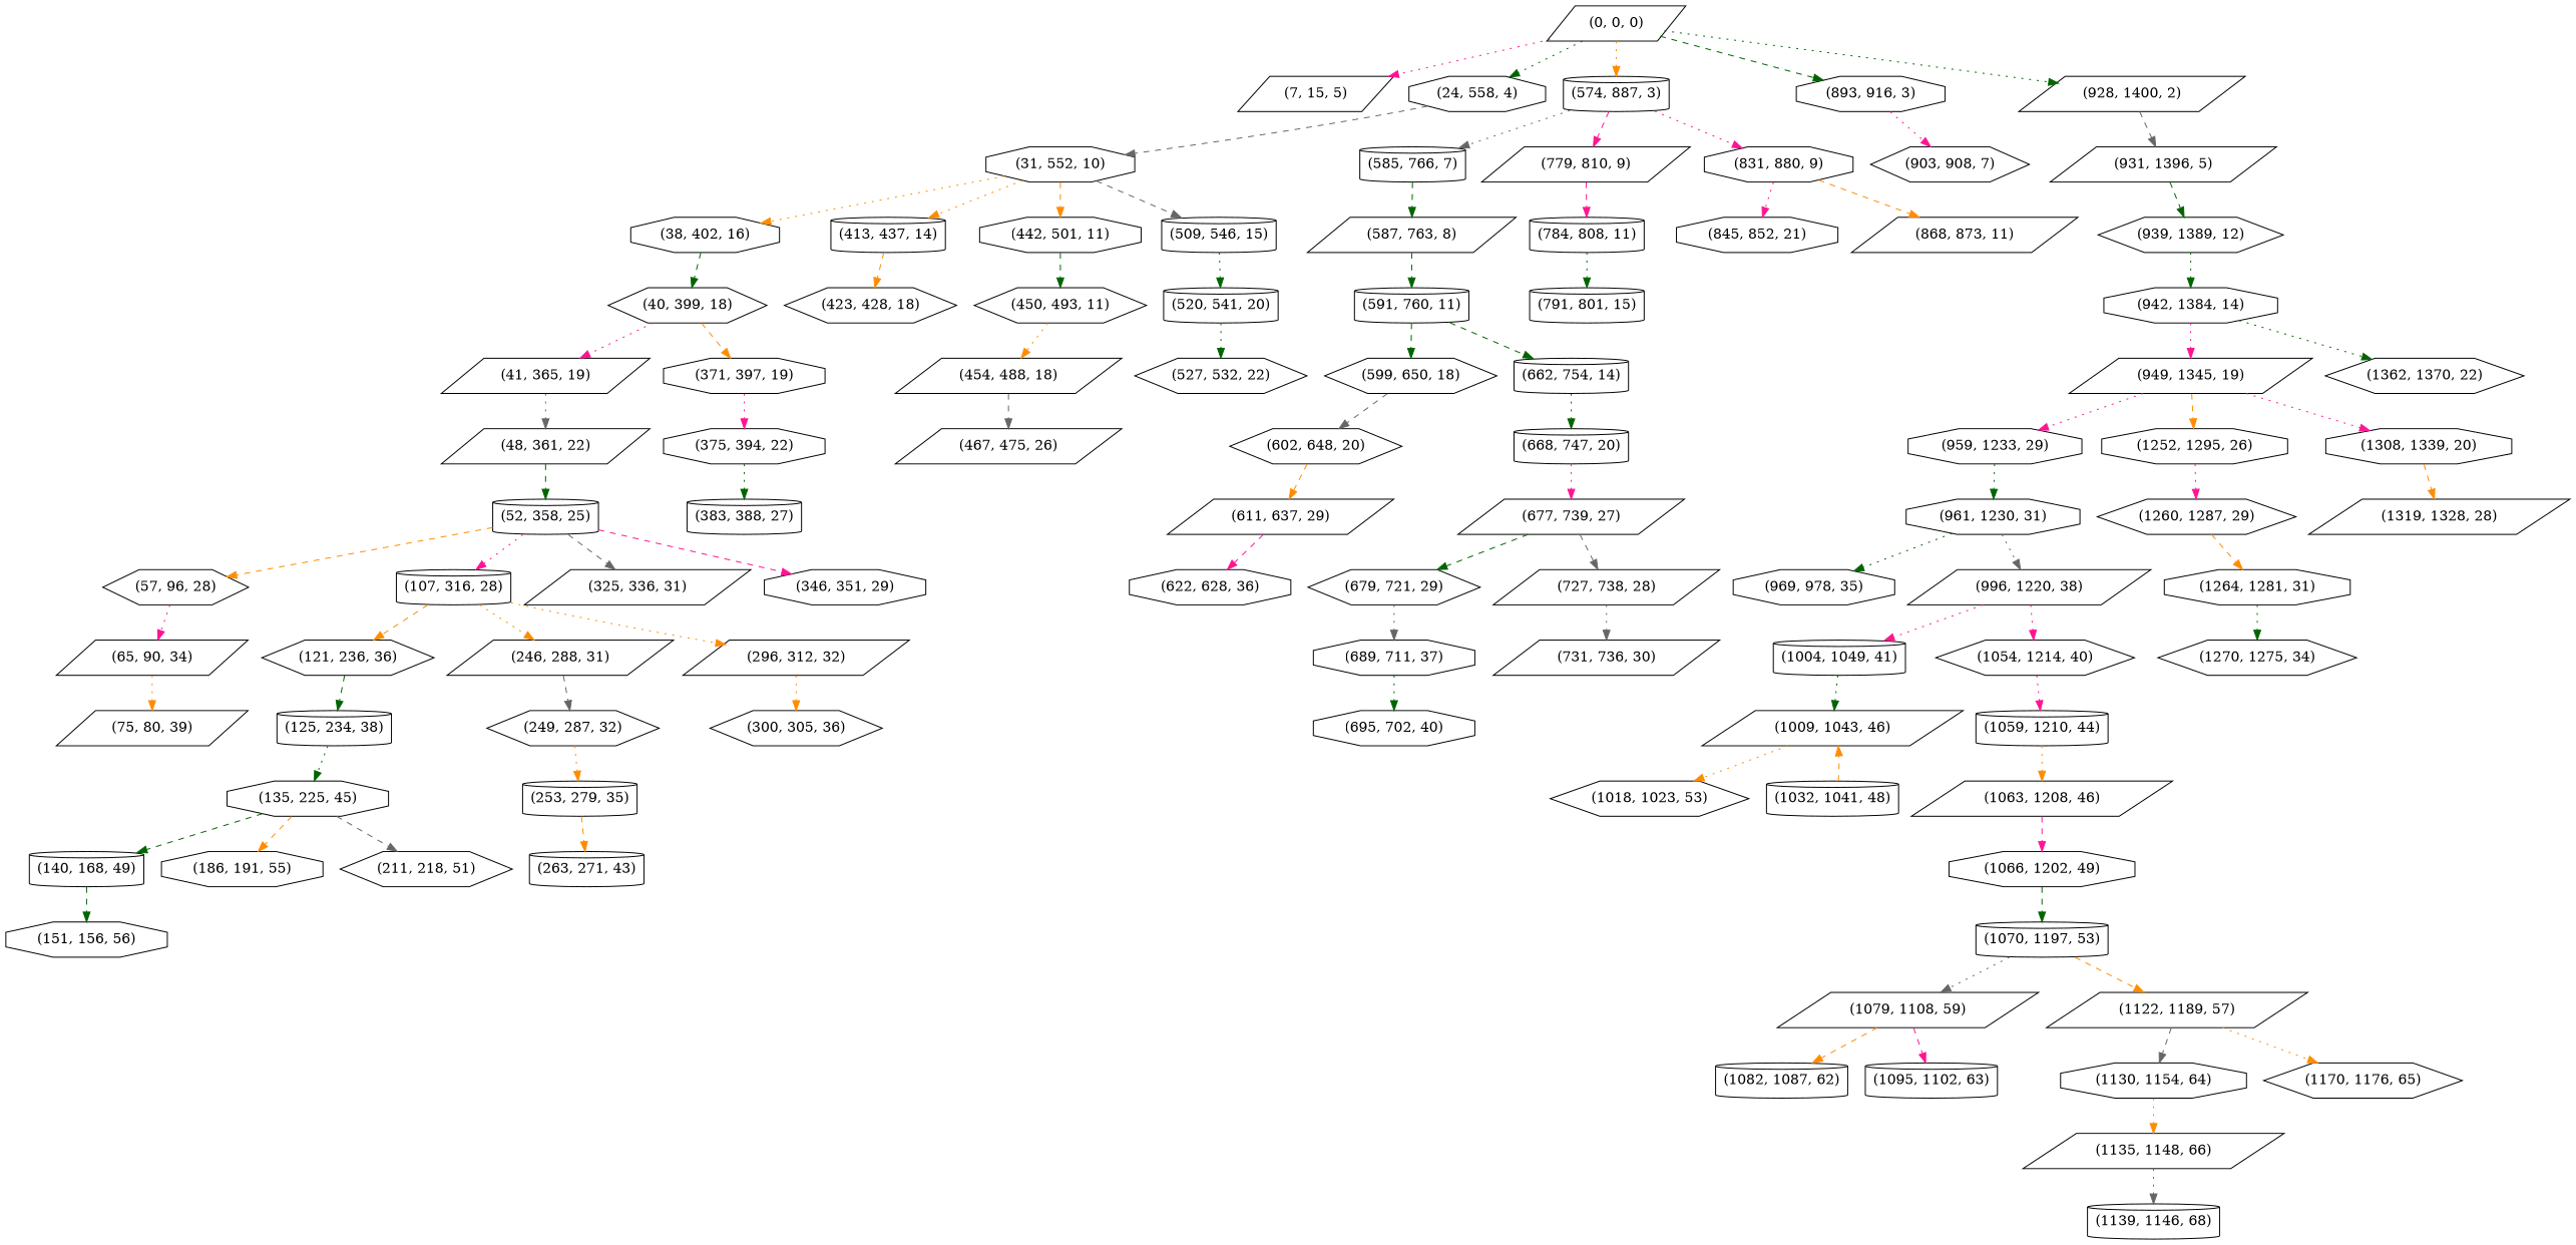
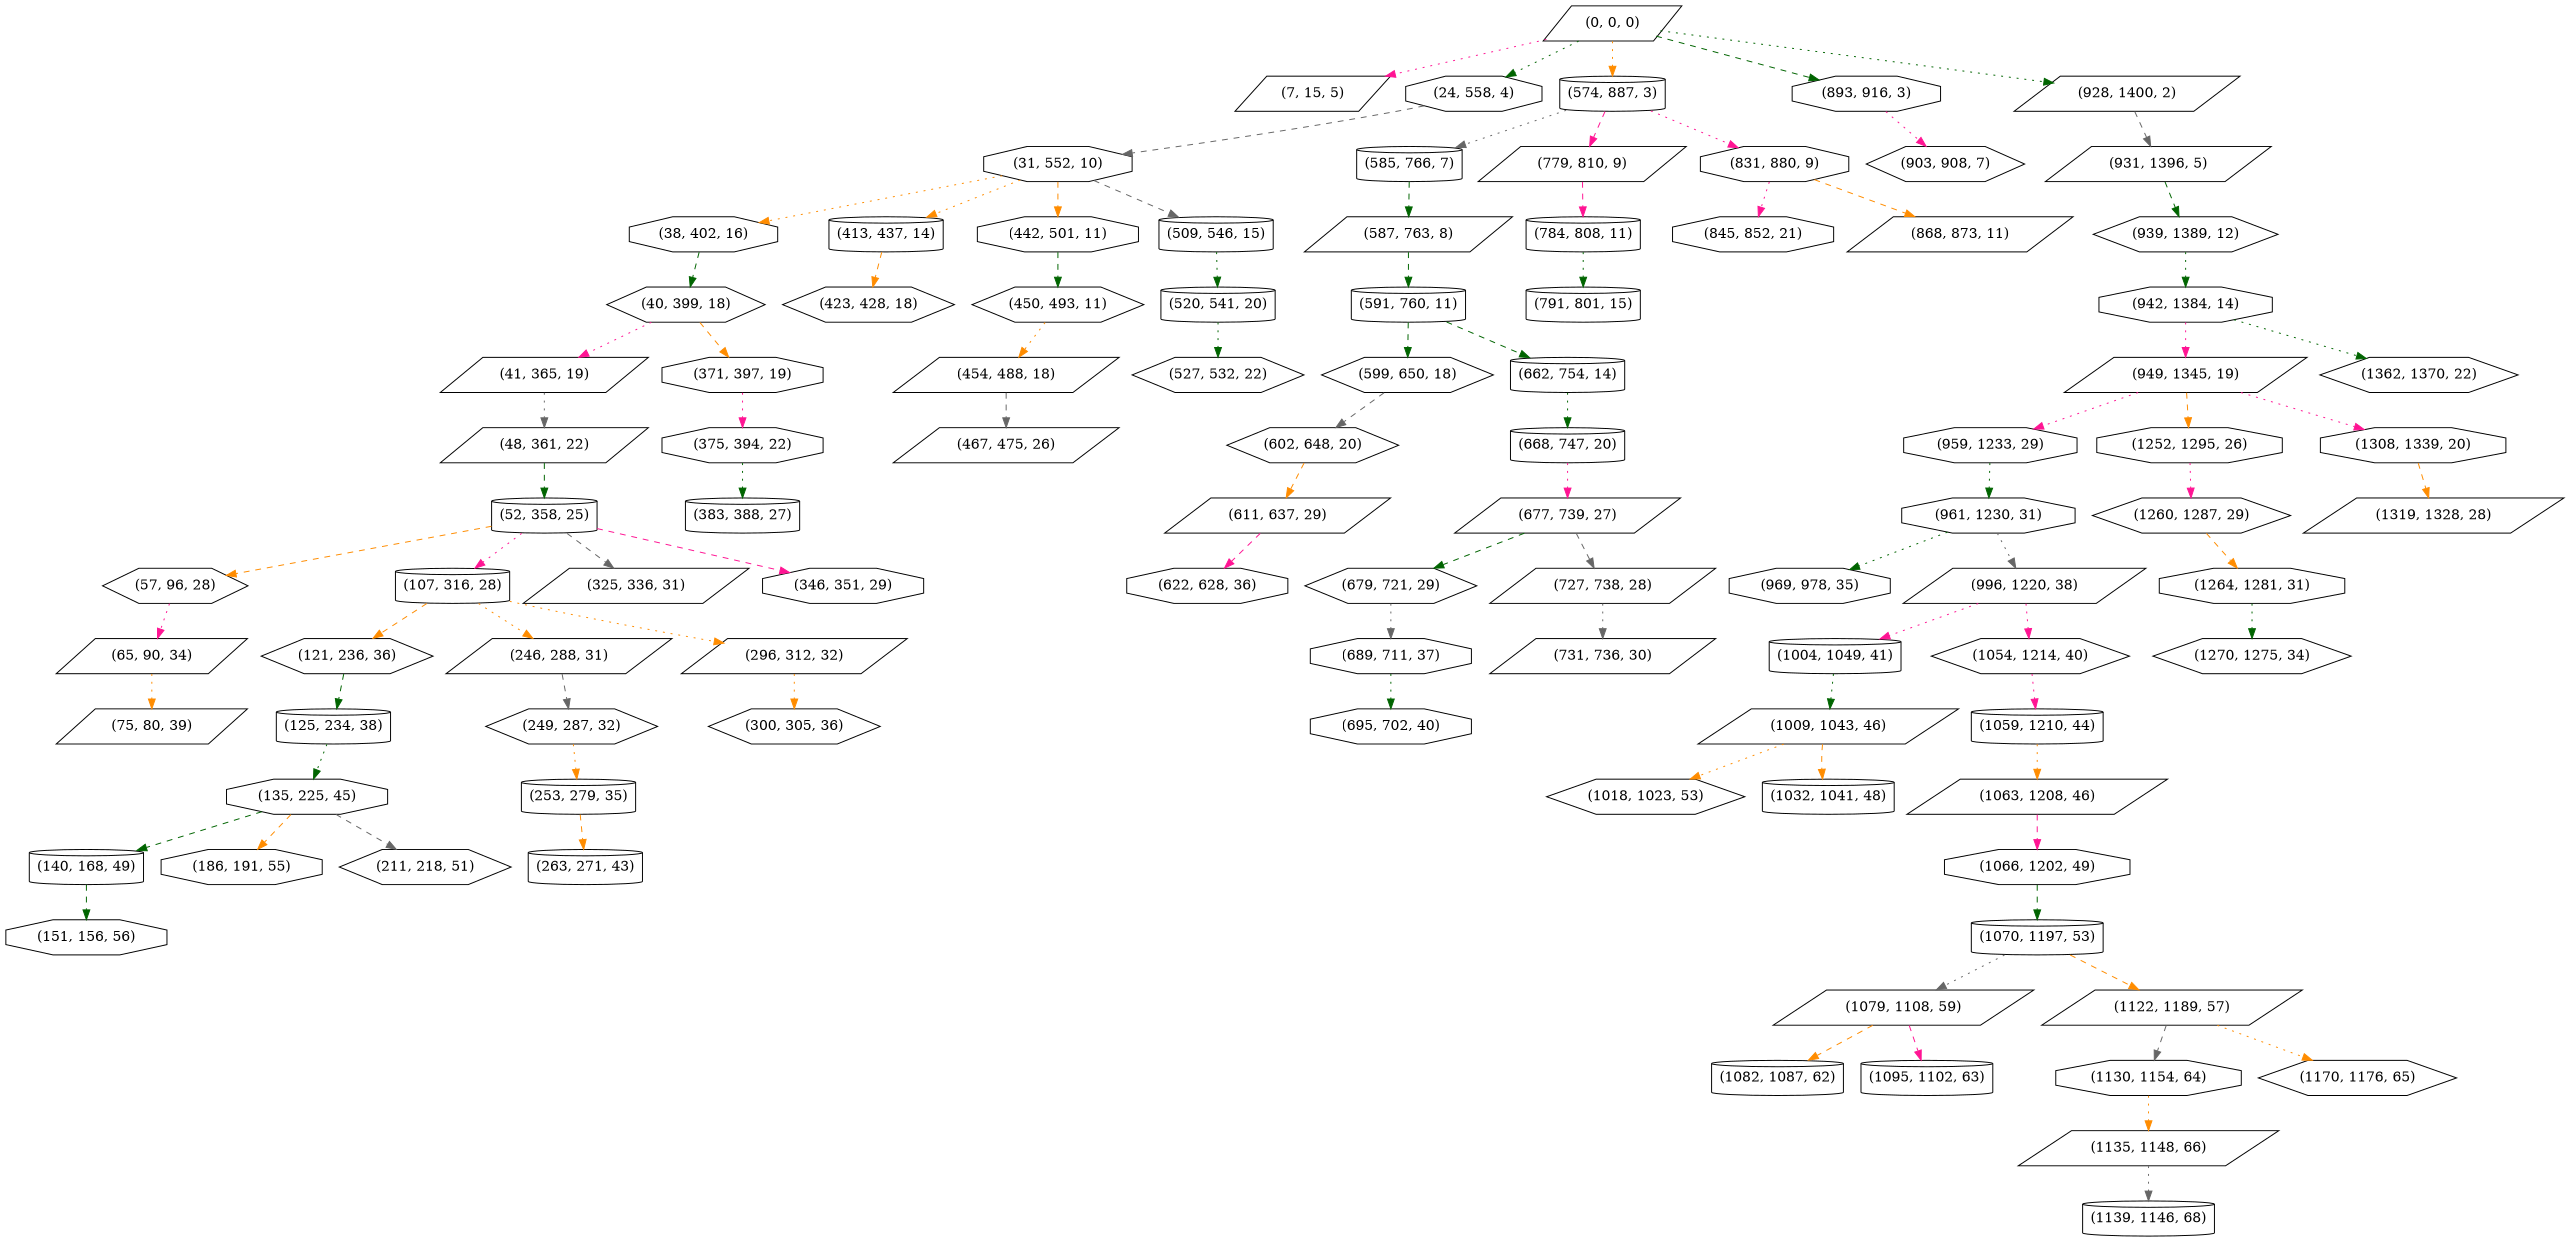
  digraph {
    node [shape=parallelogram]
    edge [color=darkgreen style=dotted]
    "(0, 0, 0)"
    "(7, 15, 5)"
    "(24, 558, 4)" [shape=octagon]
    "(574, 887, 3)" [shape=cylinder]
    "(893, 916, 3)" [shape=octagon]
    "(928, 1400, 2)"
    "(31, 552, 10)" [shape=octagon]
    "(585, 766, 7)" [shape=cylinder]
    "(779, 810, 9)"
    "(831, 880, 9)" [shape=octagon]
    "(903, 908, 7)" [shape=hexagon]
    "(931, 1396, 5)"
    "(38, 402, 16)" [shape=octagon]
    "(413, 437, 14)" [shape=cylinder]
    "(442, 501, 11)" [shape=octagon]
    "(509, 546, 15)" [shape=cylinder]
    "(40, 399, 18)" [shape=hexagon]
    "(423, 428, 18)" [shape=hexagon]
    n19 [label="(450, 493, 11)" shape=hexagon]
    "(520, 541, 20)" [shape=cylinder]
    "(41, 365, 19)"
    "(371, 397, 19)" [shape=octagon]
    "(48, 361, 22)"
    "(375, 394, 22)" [shape=octagon]
    "(52, 358, 25)" [shape=cylinder]
    "(57, 96, 28)" [shape=hexagon]
    "(107, 316, 28)" [shape=cylinder]
    "(325, 336, 31)"
    "(346, 351, 29)" [shape=octagon]
    "(65, 90, 34)"
    "(121, 236, 36)" [shape=hexagon]
    "(246, 288, 31)"
    "(296, 312, 32)"
    "(75, 80, 39)"
    "(125, 234, 38)" [shape=cylinder]
    "(249, 287, 32)" [shape=hexagon]
    "(300, 305, 36)" [shape=hexagon]
    "(135, 225, 45)" [shape=octagon]
    "(140, 168, 49)" [shape=cylinder]
    "(186, 191, 55)" [shape=octagon]
    "(211, 218, 51)" [shape=hexagon]
    "(151, 156, 56)" [shape=octagon]
    "(253, 279, 35)" [shape=cylinder]
    "(263, 271, 43)" [shape=cylinder]
    "(383, 388, 27)" [shape=cylinder]
    "(454, 488, 18)"
    "(467, 475, 26)"
    "(527, 532, 22)" [shape=hexagon]
    "(587, 763, 8)"
    "(784, 808, 11)" [shape=cylinder]
    "(845, 852, 21)" [shape=octagon]
    "(868, 873, 11)"
    "(591, 760, 11)" [shape=cylinder]
    "(599, 650, 18)" [shape=hexagon]
    "(662, 754, 14)" [shape=cylinder]
    "(602, 648, 20)" [shape=hexagon]
    "(668, 747, 20)" [shape=cylinder]
    "(611, 637, 29)"
    "(622, 628, 36)" [shape=octagon]
    "(677, 739, 27)"
    "(679, 721, 29)" [shape=hexagon]
    "(727, 738, 28)"
    "(689, 711, 37)" [shape=octagon]
    "(731, 736, 30)"
    "(695, 702, 40)" [shape=octagon]
    "(791, 801, 15)" [shape=cylinder]
    "(939, 1389, 12)" [shape=hexagon]
    "(942, 1384, 14)" [shape=octagon]
    "(949, 1345, 19)"
    "(1362, 1370, 22)" [shape=hexagon]
    "(959, 1233, 29)" [shape=octagon]
    "(1252, 1295, 26)" [shape=octagon]
    "(1308, 1339, 20)" [shape=octagon]
    "(961, 1230, 31)" [shape=octagon]
    "(1260, 1287, 29)" [shape=hexagon]
    "(1319, 1328, 28)"
    "(969, 978, 35)" [shape=octagon]
    "(996, 1220, 38)"
    "(1004, 1049, 41)" [shape=cylinder]
    "(1054, 1214, 40)" [shape=hexagon]
    "(1009, 1043, 46)"
    "(1059, 1210, 44)" [shape=cylinder]
    "(1018, 1023, 53)" [shape=hexagon]
    "(1032, 1041, 48)" [shape=cylinder]
    "(1063, 1208, 46)"
    "(1066, 1202, 49)" [shape=octagon]
    "(1070, 1197, 53)" [shape=cylinder]
    "(1079, 1108, 59)"
    "(1122, 1189, 57)"
    "(1082, 1087, 62)" [shape=cylinder]
    "(1095, 1102, 63)" [shape=cylinder]
    "(1130, 1154, 64)" [shape=octagon]
    "(1170, 1176, 65)" [shape=hexagon]
    "(1135, 1148, 66)"
    "(1139, 1146, 68)" [shape=cylinder]
    "(1264, 1281, 31)" [shape=octagon]
    "(1270, 1275, 34)" [shape=hexagon]
    "(0, 0, 0)" -> "(7, 15, 5)" [color=deeppink]
    "(0, 0, 0)" -> "(24, 558, 4)"
    "(0, 0, 0)" -> "(574, 887, 3)" [color=darkorange]
    "(0, 0, 0)" -> "(893, 916, 3)" [style=dashed]
    "(0, 0, 0)" -> "(928, 1400, 2)"
    "(24, 558, 4)" -> "(31, 552, 10)" [color=gray40 style=dashed]
    "(574, 887, 3)" -> "(585, 766, 7)" [color=gray40]
    "(574, 887, 3)" -> "(779, 810, 9)" [color=deeppink style=dashed]
    "(574, 887, 3)" -> "(831, 880, 9)" [color=deeppink]
    "(893, 916, 3)" -> "(903, 908, 7)" [color=deeppink]
    "(928, 1400, 2)" -> "(931, 1396, 5)" [color=gray40 style=dashed]
    "(31, 552, 10)" -> "(38, 402, 16)" [color=darkorange]
    "(31, 552, 10)" -> "(413, 437, 14)" [color=darkorange]
    "(31, 552, 10)" -> "(442, 501, 11)" [color=darkorange style=dashed]
    "(31, 552, 10)" -> "(509, 546, 15)" [color=gray40 style=dashed]
    "(585, 766, 7)" -> "(587, 763, 8)" [style=dashed]
    "(779, 810, 9)" -> "(784, 808, 11)" [color=deeppink style=dashed]
    "(831, 880, 9)" -> "(845, 852, 21)" [color=deeppink]
    "(831, 880, 9)" -> "(868, 873, 11)" [color=darkorange style=dashed]
    "(931, 1396, 5)" -> "(939, 1389, 12)" [style=dashed]
    "(38, 402, 16)" -> "(40, 399, 18)" [style=dashed]
    "(413, 437, 14)" -> "(423, 428, 18)" [color=darkorange style=dashed]
    "(442, 501, 11)" -> n19 [style=dashed]
    "(509, 546, 15)" -> "(520, 541, 20)"
    "(40, 399, 18)" -> "(41, 365, 19)" [color=deeppink]
    "(40, 399, 18)" -> "(371, 397, 19)" [color=darkorange style=dashed]
    n19 -> "(454, 488, 18)" [color=darkorange]
    "(520, 541, 20)" -> "(527, 532, 22)"
    "(41, 365, 19)" -> "(48, 361, 22)" [color=gray40]
    "(371, 397, 19)" -> "(375, 394, 22)" [color=deeppink]
    "(48, 361, 22)" -> "(52, 358, 25)" [style=dashed]
    "(375, 394, 22)" -> "(383, 388, 27)"
    "(52, 358, 25)" -> "(57, 96, 28)" [color=darkorange style=dashed]
    "(52, 358, 25)" -> "(107, 316, 28)" [color=deeppink]
    "(52, 358, 25)" -> "(325, 336, 31)" [color=gray40 style=dashed]
    "(52, 358, 25)" -> "(346, 351, 29)" [color=deeppink style=dashed]
    "(57, 96, 28)" -> "(65, 90, 34)" [color=deeppink]
    "(107, 316, 28)" -> "(121, 236, 36)" [color=darkorange style=dashed]
    "(107, 316, 28)" -> "(246, 288, 31)" [color=darkorange]
    "(107, 316, 28)" -> "(296, 312, 32)" [color=darkorange]
    "(65, 90, 34)" -> "(75, 80, 39)" [color=darkorange]
    "(121, 236, 36)" -> "(125, 234, 38)" [style=dashed]
    "(246, 288, 31)" -> "(249, 287, 32)" [color=gray40 style=dashed]
    "(296, 312, 32)" -> "(300, 305, 36)" [color=darkorange]
    "(125, 234, 38)" -> "(135, 225, 45)"
    "(249, 287, 32)" -> "(253, 279, 35)" [color=darkorange]
    "(135, 225, 45)" -> "(140, 168, 49)" [style=dashed]
    "(135, 225, 45)" -> "(186, 191, 55)" [color=darkorange style=dashed]
    "(135, 225, 45)" -> "(211, 218, 51)" [color=gray40 style=dashed]
    "(140, 168, 49)" -> "(151, 156, 56)" [style=dashed]
    "(253, 279, 35)" -> "(263, 271, 43)" [color=darkorange style=dashed]
    "(454, 488, 18)" -> "(467, 475, 26)" [color=gray40 style=dashed]
    "(587, 763, 8)" -> "(591, 760, 11)" [style=dashed]
    "(784, 808, 11)" -> "(791, 801, 15)"
    "(591, 760, 11)" -> "(599, 650, 18)" [style=dashed]
    "(591, 760, 11)" -> "(662, 754, 14)" [style=dashed]
    "(599, 650, 18)" -> "(602, 648, 20)" [color=gray40 style=dashed]
    "(662, 754, 14)" -> "(668, 747, 20)"
    "(602, 648, 20)" -> "(611, 637, 29)" [color=darkorange style=dashed]
    "(668, 747, 20)" -> "(677, 739, 27)" [color=deeppink]
    "(611, 637, 29)" -> "(622, 628, 36)" [color=deeppink style=dashed]
    "(677, 739, 27)" -> "(679, 721, 29)" [style=dashed]
    "(677, 739, 27)" -> "(727, 738, 28)" [color=gray40 style=dashed]
    "(679, 721, 29)" -> "(689, 711, 37)" [color=gray40]
    "(727, 738, 28)" -> "(731, 736, 30)" [color=gray40]
    "(689, 711, 37)" -> "(695, 702, 40)"
    "(939, 1389, 12)" -> "(942, 1384, 14)"
    "(942, 1384, 14)" -> "(949, 1345, 19)" [color=deeppink]
    "(942, 1384, 14)" -> "(1362, 1370, 22)"
    "(949, 1345, 19)" -> "(959, 1233, 29)" [color=deeppink]
    "(949, 1345, 19)" -> "(1252, 1295, 26)" [color=darkorange style=dashed]
    "(949, 1345, 19)" -> "(1308, 1339, 20)" [color=deeppink]
    "(959, 1233, 29)" -> "(961, 1230, 31)"
    "(1252, 1295, 26)" -> "(1260, 1287, 29)" [color=deeppink]
    "(1308, 1339, 20)" -> "(1319, 1328, 28)" [color=darkorange style=dashed]
    "(961, 1230, 31)" -> "(969, 978, 35)"
    "(961, 1230, 31)" -> "(996, 1220, 38)" [color=gray40]
    "(1260, 1287, 29)" -> "(1264, 1281, 31)" [color=darkorange style=dashed]
    "(996, 1220, 38)" -> "(1004, 1049, 41)" [color=deeppink]
    "(996, 1220, 38)" -> "(1054, 1214, 40)" [color=deeppink]
    "(1004, 1049, 41)" -> "(1009, 1043, 46)"
    "(1054, 1214, 40)" -> "(1059, 1210, 44)" [color=deeppink]
    "(1009, 1043, 46)" -> "(1018, 1023, 53)" [color=darkorange]
-   "(1032, 1041, 48)" -> "(1009, 1043, 46)" [color=darkorange style=dashed]
+   "(1009, 1043, 46)" -> "(1032, 1041, 48)" [color=darkorange style=dashed]
    "(1059, 1210, 44)" -> "(1063, 1208, 46)" [color=darkorange]
    "(1063, 1208, 46)" -> "(1066, 1202, 49)" [color=deeppink style=dashed]
    "(1066, 1202, 49)" -> "(1070, 1197, 53)" [style=dashed]
    "(1070, 1197, 53)" -> "(1079, 1108, 59)" [color=gray40]
    "(1070, 1197, 53)" -> "(1122, 1189, 57)" [color=darkorange style=dashed]
    "(1079, 1108, 59)" -> "(1082, 1087, 62)" [color=darkorange style=dashed]
    "(1079, 1108, 59)" -> "(1095, 1102, 63)" [color=deeppink style=dashed]
    "(1122, 1189, 57)" -> "(1130, 1154, 64)" [color=gray40 style=dashed]
    "(1122, 1189, 57)" -> "(1170, 1176, 65)" [color=darkorange]
    "(1130, 1154, 64)" -> "(1135, 1148, 66)" [color=darkorange]
    "(1135, 1148, 66)" -> "(1139, 1146, 68)" [color=gray40]
    "(1264, 1281, 31)" -> "(1270, 1275, 34)"
  }
